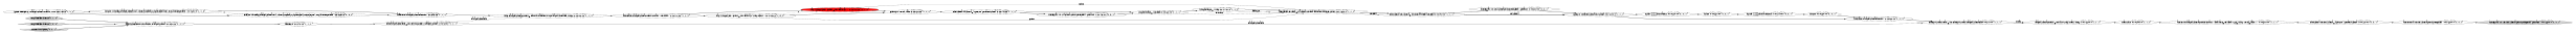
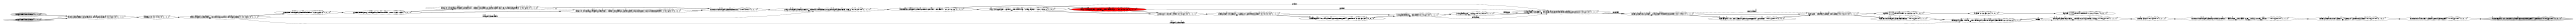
  digraph {
    rankdir=LR
    node [fillcolor=white shape=ellipse style=filled]
    edge [style=bold]
    n1 [label="IndexSchema newSchema = oldSchema.addField(newField)@@@19@@@['1', '1', '1']"]
    n2 [label="h.getCore().setLatestSchema(newSchema)@@@21@@@['1', '1', '1']"]
    n3 [label="assertEquals(\"str\",newSchema.getUniqueKeyField().getName())@@@20@@@['0', '0', '1']"]
    n4 [label="assertTrue(managedSchemaFile.exists())@@@26@@@['1', '1', '1']"]
    n5 [label="log.info(\"####close harness\")@@@22@@@['0', '0', '1']"]
    n6 [label="FileInputStream stream = new FileInputStream(managedSchemaFile)@@@27@@@['1', '1', '1']"]
    n7 [label="managedSchemaContents = IOUtils.toString(stream,\"UTF-8\")@@@28@@@['1', '1', '1']"]
    n8 [label="File managedSchemaFile = new File(tmpConfDir,\"managed-schema\")@@@5@@@['1', '1', '1']"]
    n9 [label="String managedSchemaContents = FileUtils.readFileToString(managedSchemaFile,\"UTF-8\")@@@10@@@['1', '1', '1']"]
+   n10 [label="assertTrue(managedSchemaFile.delete())@@@6@@@['1', '1', '1']"]
    n11 [label="assertFalse(managedSchemaContents.contains(\"\"new_field\"\"))@@@11@@@['1', '1', '1']"]
    n12 [label="System.setProperty(\"managed.schema.mutable\",\"true\")@@@7@@@['1', '1', '1']"]
    n13 [label="Map<String,Object> options = new HashMap<String,Object>()@@@12@@@['1', '0', '1']"]
    n14 [fillcolor=red label="Map<String,Object> options = new HashMap<>()@@@12@@@['0', '1', '0']"]
    n15 [label="SchemaField newField = oldSchema.newField(fieldName,fieldType,options)@@@18@@@['1', '1', '1']"]
    n16 [label="options.put(\"stored\",\"false\")@@@13@@@['1', '1', '1']"]
    n17 [label="stream.close()@@@29@@@['1', '1', '1']"]
    n18 [label="assertTrue(managedSchemaContents.contains(\"<field name=\"new_field\" type=\"string\" stored=\"false\"/>\"))@@@30@@@['1', '1', '1']"]
    n19 [label="IndexSchema newNewSchema = h.getCore().getLatestSchema()@@@31@@@['0', '0', '1']"]
    n20 [label="assertNotNull(newNewSchema.getUniqueKeyField())@@@32@@@['0', '0', '1']"]
    n21 [fillcolor=lightgray label="assertEquals(\"str\",newNewSchema.getUniqueKeyField().getName())@@@33@@@['0', '0', '1']"]
    n22 [label="h.close()@@@23@@@['0', '0', '1']"]
    n23 [label="log.info(\"####close harness end\")@@@24@@@['0', '0', '1']"]
    n24 [label="assertTrue(managedSchemaFile.exists())@@@9@@@['1', '1', '1']"]
    n25 [fillcolor=lightgray label="testAddFieldPersistence['0', '1', '0']"]
    n26 [label="assertSchemaResource(collection,\"managed-schema\")@@@3@@@['1', '1', '1']"]
    n27 [label="deleteCore()@@@4@@@['1', '1', '1']"]
    n28 [label="assertEquals(\"str\",oldSchema.getUniqueKeyField().getName())@@@15@@@['0', '0', '1']"]
    n29 [label="String fieldName = \"new_field\"@@@16@@@['1', '1', '1']"]
    n30 [label="String fieldType = \"string\"@@@17@@@['1', '1', '1']"]
-   n31 [label="initCore()@@@25@@@['0', '0', '1']"]
    n32 [label="IndexSchema oldSchema = h.getCore().getLatestSchema()@@@14@@@['1', '1', '1']"]
    n33 [label="initCore(\"solrconfig-managed-schema.xml\",\"schema-one-field-no-dynamic-field-unique-key.xml\",tmpSolrHome.getPath())@@@8@@@['0', '0', '1']"]
    n34 [label="initCore(\"solrconfig-managed-schema.xml\",\"schema-one-field-no-dynamic-field.xml\",tmpSolrHome.getPath())@@@8@@@['1', '1', '0']"]
    n35 [fillcolor=lightgray label="testAddFieldPersistence['1', '0', '0']" shape=diamond]
-   n36 [fillcolor=lightgray label="testPersistUniqueKey['0', '0', '1']" shape=diamond]
    n1 -> n2 [label=newSchema style=solid]
    n1 -> n2
    n1 -> n3
    n2 -> n4
    n2 -> n5
    n3 -> n2
    n4 -> n6
    n5 -> n22
    n6 -> n7 [label=stream style=solid]
    n6 -> n7
    n7 -> n17
    n8 -> n6 [label=managedSchemaFile style=solid]
    n8 -> n9 [label=managedSchemaFile style=solid]
+   n8 -> n10
    n9 -> n11
+   n10 -> n12
    n11 -> n13
    n11 -> n14
    n12 -> n33
    n12 -> n34
    n13 -> n14 [label=0 style=dashed]
    n13 -> n15 [label=options style=solid]
    n13 -> n16
    n14 -> n15 [label=options style=solid]
    n14 -> n16
    n15 -> n1 [label=newField style=solid]
    n15 -> n1
    n16 -> n32
    n17 -> n18
    n18 -> n19
    n19 -> n20
    n20 -> n21
    n22 -> n23
-   n23 -> n31
    n24 -> n9
    n25 -> n26
    n26 -> n27
    n27 -> n8
    n28 -> n29
    n29 -> n15 [label=fieldName style=solid]
    n29 -> n30
    n30 -> n15
    n30 -> n15 [label=fieldType style=solid]
-   n31 -> n4
    n32 -> n28
    n32 -> n29
    n33 -> n24
    n34 -> n24
    n34 -> n33 [label=0 style=dashed]
    n35 -> n26
-   n36 -> n26
  }
